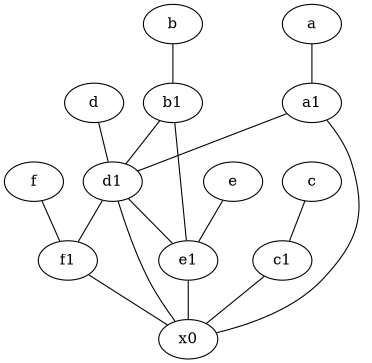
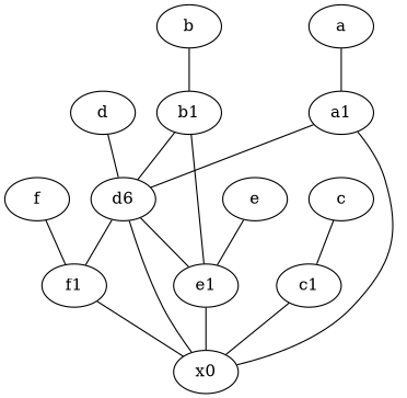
  graph {
    node [labelfontsize=50]
    f
    f1
    x0
    b
    b1
-   d1
+   d1 [label=d6]
    e1
    d
    e
    c1
    a1
    c
    a
    f -- f1
    f1 -- x0
    b -- b1
    b1 -- d1
    b1 -- e1
    d1 -- f1
    d1 -- x0
    d1 -- e1
    e1 -- x0
    d -- d1
    e -- e1
    c1 -- x0
    a1 -- x0
    a1 -- d1
    c -- c1
    a -- a1
  }
